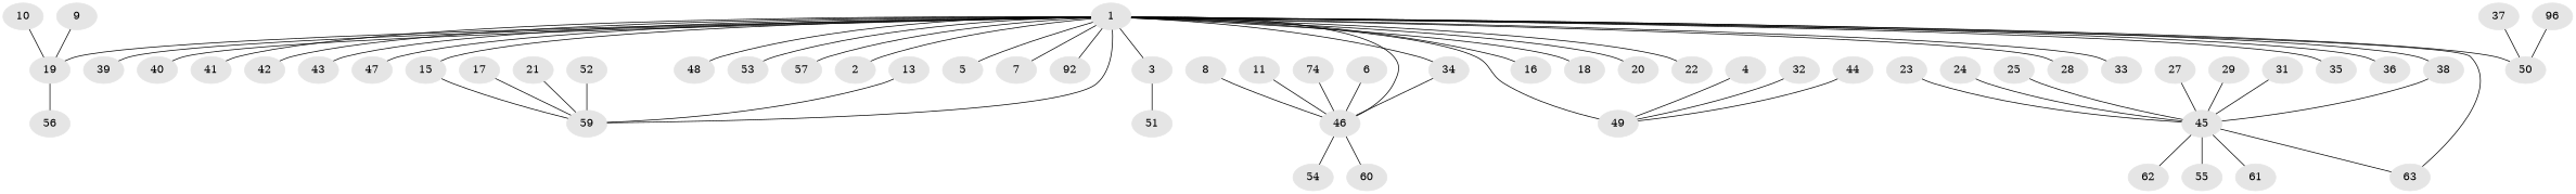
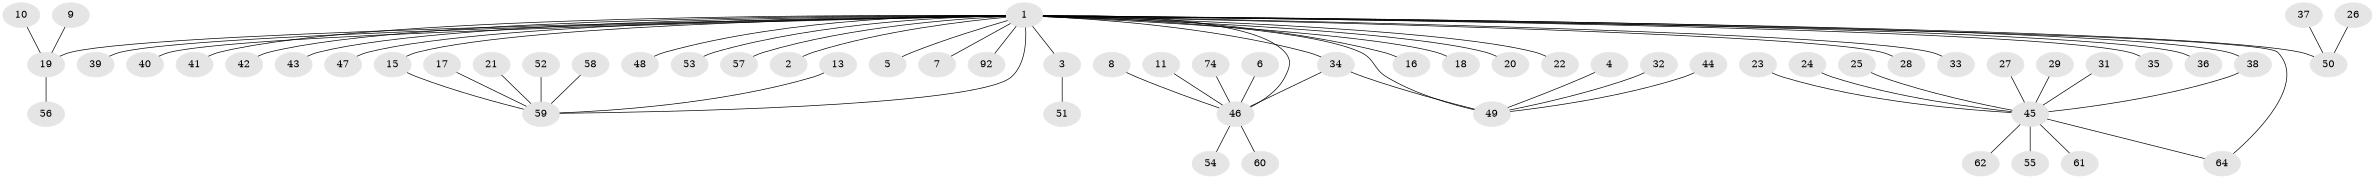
  graph {
    node [color=gray90 style=filled]
    edge [weight=1.0]
    1
    2
    3
    5
    7
    n6 [label=92]
    15
    16
    18
    19
    20
    22
    28
    33
    34
    35
    36
    38
    39
    40
    41
    42
    43
    46
    47
    48
    49
    50
    53
    57
    59
-   63
+   63 [label=64]
    51
    56
    45
    55
    61
    62
    54
    60
    4
    6
    8
    9
    10
    11
    13
    n48 [label=74]
    17
    21
    23
    24
    25
-   26 [label=96]
+   26
    27
    29
    31
    32
    37
    44
    52
+   58
    1 -- 2
    1 -- 3
    1 -- 5
    1 -- 7
    1 -- n6
    1 -- 15
    1 -- 16
    1 -- 18
    1 -- 19 [weight=2.0]
    1 -- 20
    1 -- 22
    1 -- 28
    1 -- 33
    1 -- 34
    1 -- 35
    1 -- 36
    1 -- 38
    1 -- 39
    1 -- 40
    1 -- 41
    1 -- 42
    1 -- 43
    1 -- 46
    1 -- 47
    1 -- 48
    1 -- 49 [weight=2.0]
    1 -- 50
    1 -- 53
    1 -- 57
    1 -- 59
    1 -- 63
    3 -- 51
    15 -- 59
    19 -- 56
    34 -- 46
+   34 -- 49
    38 -- 45
    46 -- 54
    46 -- 60
    45 -- 63
    45 -- 55
    45 -- 61
    45 -- 62
    4 -- 49
    6 -- 46
    8 -- 46
    9 -- 19
    10 -- 19
    11 -- 46
    13 -- 59
    n48 -- 46
    17 -- 59
    21 -- 59
    23 -- 45
    24 -- 45
    25 -- 45
    26 -- 50
    27 -- 45
    29 -- 45
    31 -- 45
    32 -- 49
    37 -- 50
    44 -- 49
    52 -- 59
+   58 -- 59
  }
